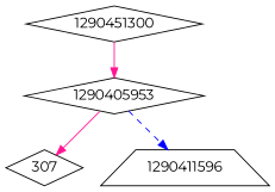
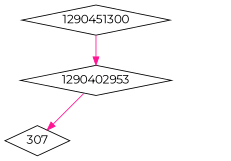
  strict digraph {
    fontname=Montserrat
    node [fontname=Montserrat shape=diamond]
    edge [color=deeppink fontname=Montserrat style=solid]
-   1290405953
+   1290405953 [label=1290402953]
    307
-   1290411596 [shape=trapezium]
    n4 [label=1290451300]
    1290405953 -> 307
-   1290405953 -> 1290411596 [color=blue style=dashed]
    n4 -> 1290405953
  }
